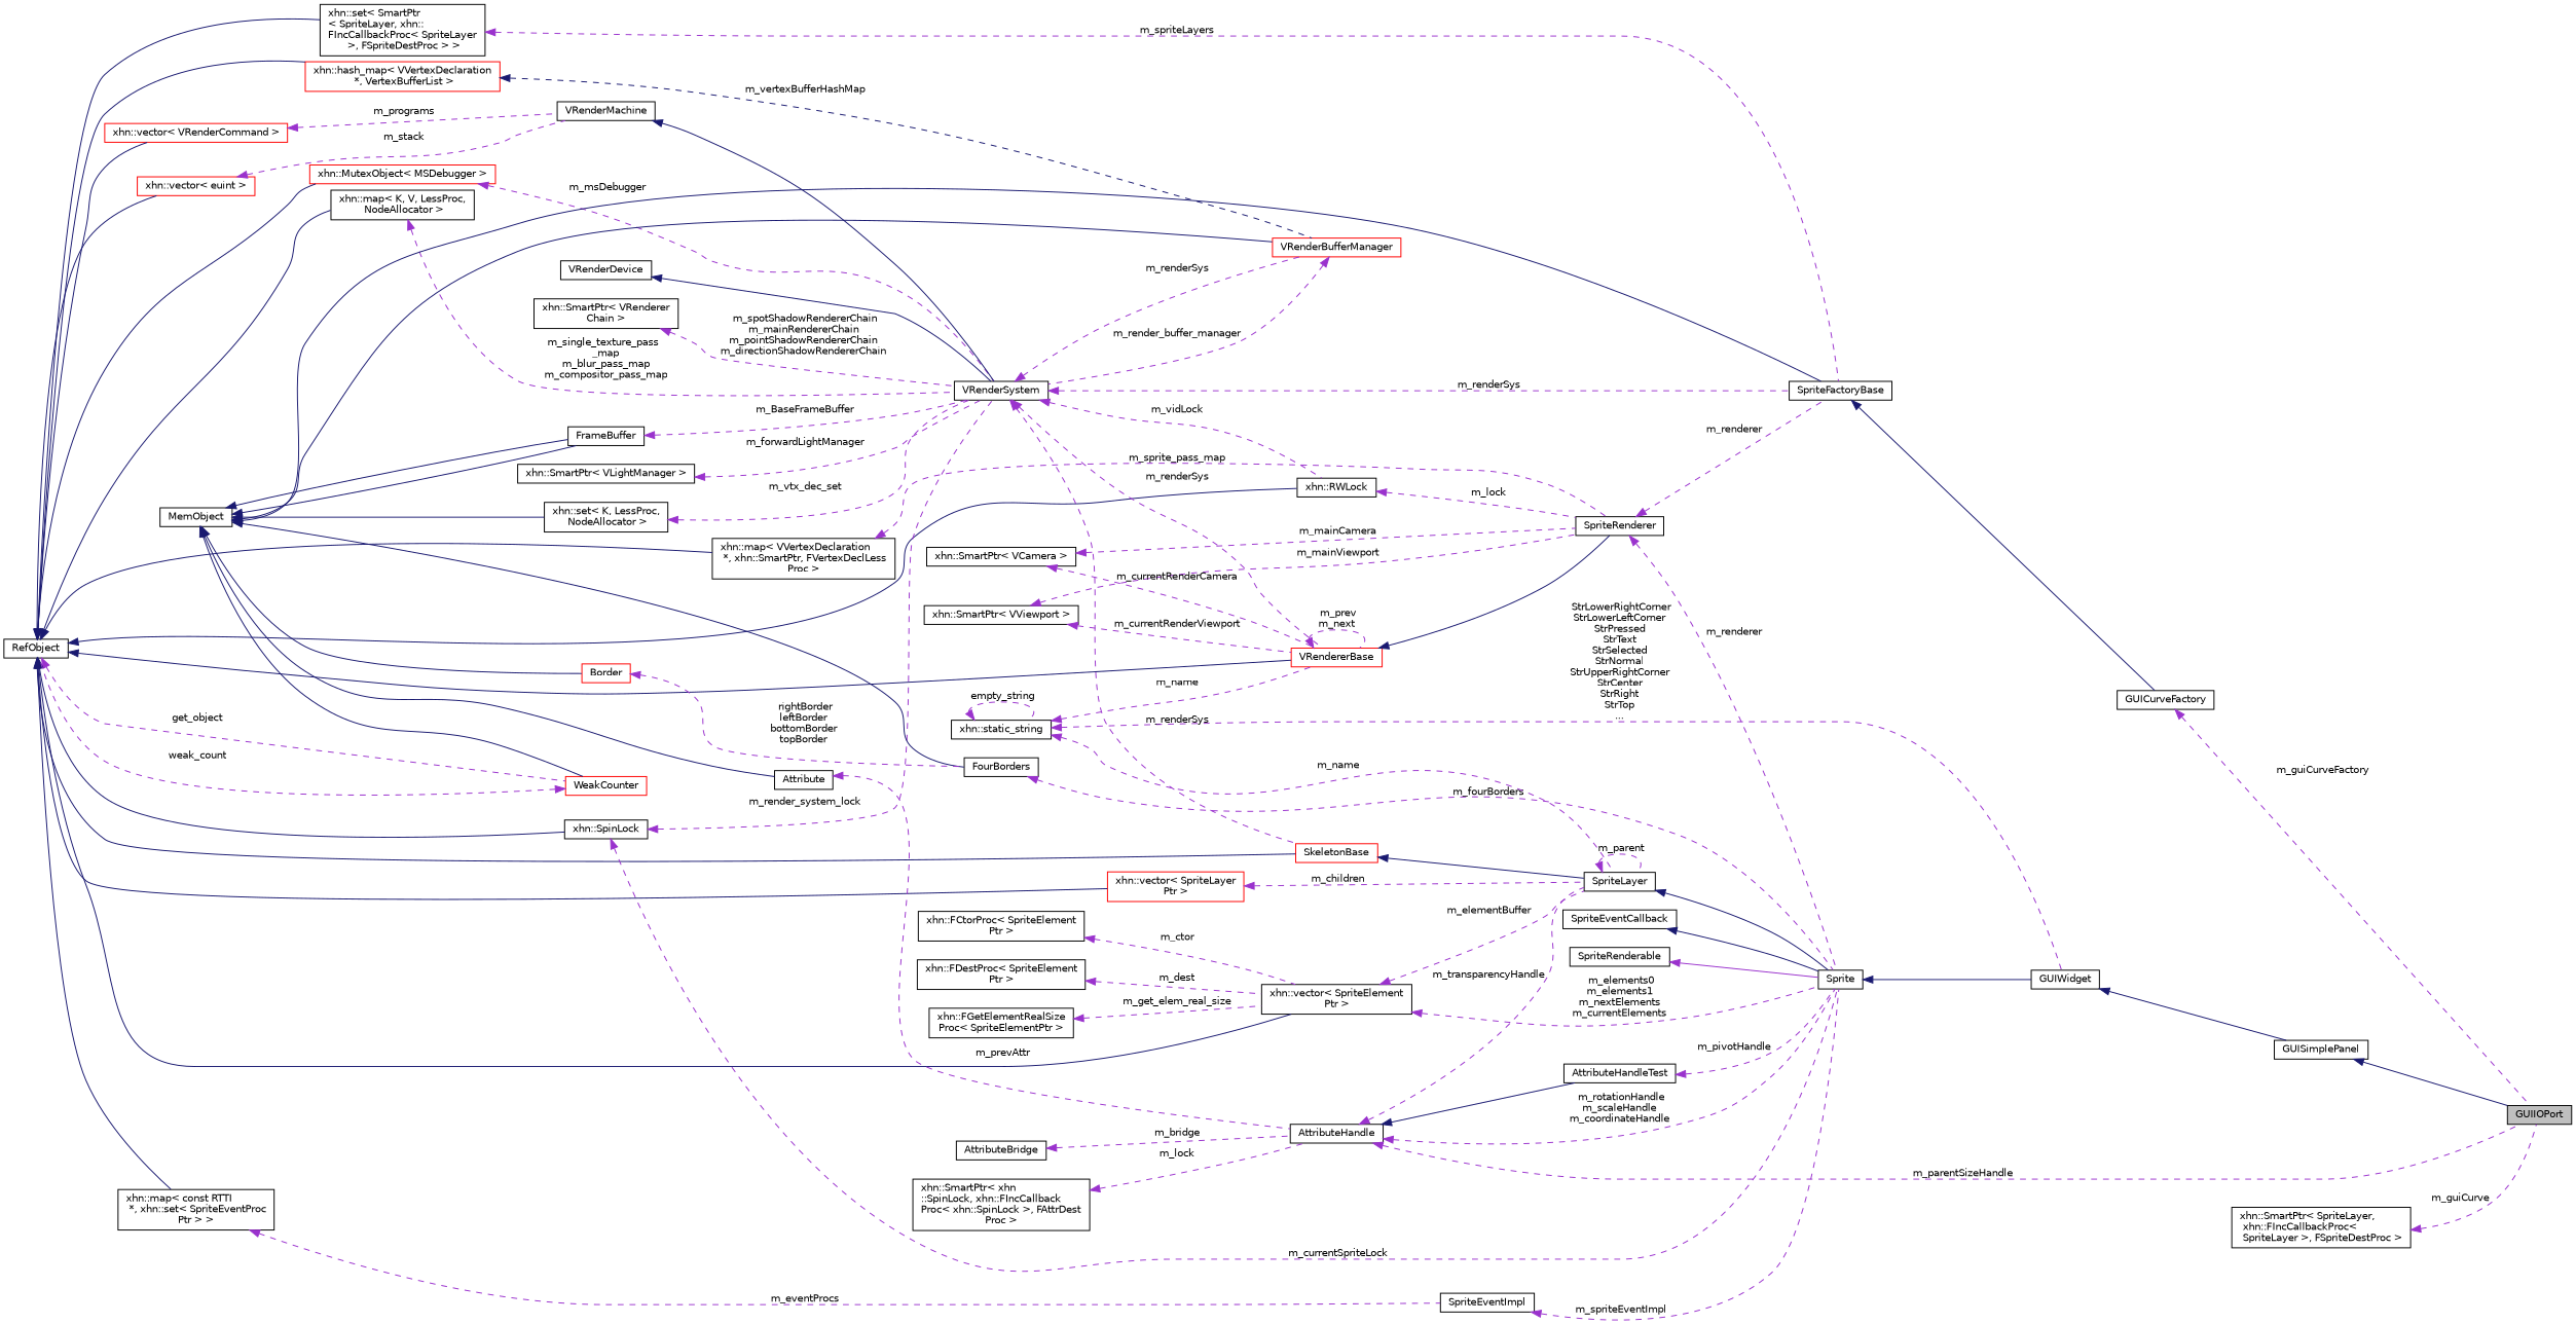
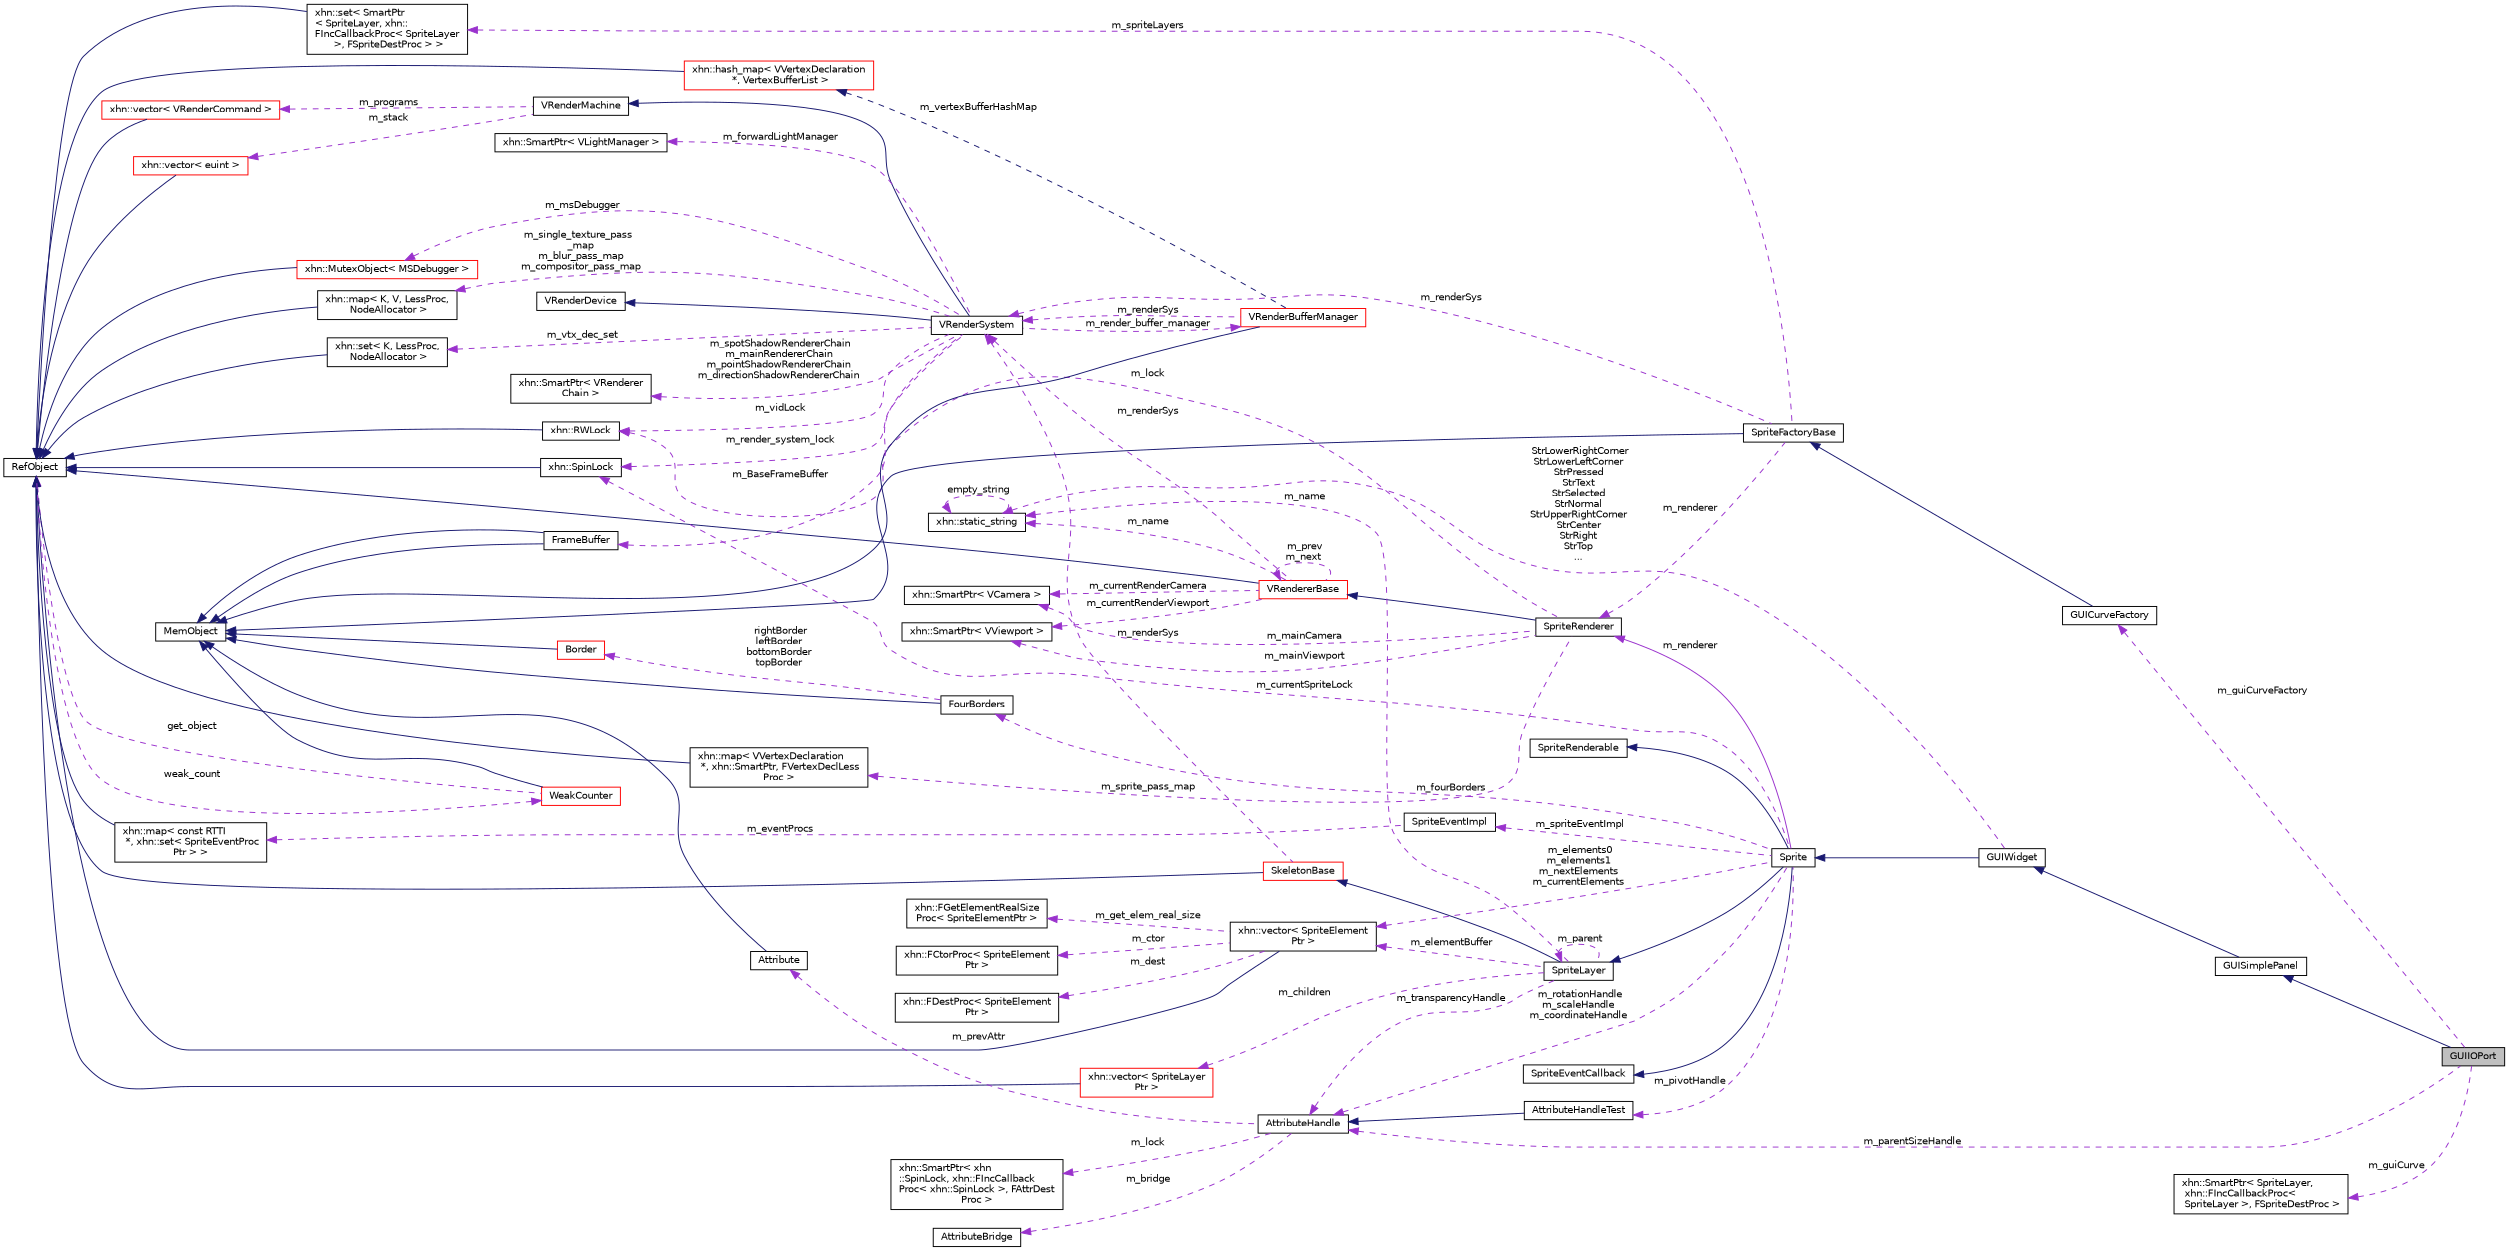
  digraph {
    fontname="DejaVu Sans"
    rankdir=LR
    node [color=black fillcolor=white fontname="DejaVu Sans" fontsize=10 shape=record style=filled]
    edge [color=darkorchid3 dir=back fontname="DejaVu Sans" fontsize=10 labelfontname=Helvetica labelfontsize=10 style=dashed]
    n1 [fillcolor=grey75 fontcolor=black height=0.2 label=GUIIOPort width=0.4]
    n2 [height=0.2 label=GUISimplePanel width=0.4]
    n3 [height=0.2 label=GUIWidget width=0.4]
    n4 [height=0.2 label=Sprite width=0.4]
    n5 [height=0.2 label=SpriteLayer width=0.4]
    n6 [color=red height=0.2 label=SkeletonBase width=0.4]
    n7 [height=0.2 label=RefObject width=0.4]
    n8 [color=red height=0.2 label=WeakCounter width=0.4]
    n9 [color=red height=0.2 label="xhn::vector\< VRenderCommand \>" width=0.4]
    n10 [color=red height=0.2 label="xhn::vector\< euint \>" width=0.4]
    n11 [height=0.2 label="xhn::RWLock" width=0.4]
    n12 [color=red height=0.2 label="xhn::hash_map\< VVertexDeclaration\l *, VertexBufferList \>" width=0.4]
    n13 [color=red height=0.2 label="xhn::MutexObject\< MSDebugger \>" width=0.4]
    n14 [height=0.2 label="xhn::map\< K, V, LessProc,\l NodeAllocator \>" width=0.4]
    n15 [height=0.2 label="xhn::set\< K, LessProc,\l NodeAllocator \>" width=0.4]
    n16 [height=0.2 label="xhn::SpinLock" width=0.4]
    n17 [height=0.2 label="xhn::vector\< SpriteElement\lPtr \>" width=0.4]
    n18 [color=red height=0.2 label="xhn::vector\< SpriteLayer\lPtr \>" width=0.4]
    n19 [height=0.2 label="xhn::map\< const RTTI\l *, xhn::set\< SpriteEventProc\lPtr \> \>" width=0.4]
    n20 [color=red height=0.2 label=VRendererBase width=0.4]
    n21 [height=0.2 label="xhn::map\< VVertexDeclaration\l *, xhn::SmartPtr, FVertexDeclLess\lProc \>" width=0.4]
    n22 [height=0.2 label="xhn::set\< SmartPtr\l\< SpriteLayer, xhn::\lFIncCallbackProc\< SpriteLayer\l \>, FSpriteDestProc \> \>" width=0.4]
    n23 [height=0.2 label=VRenderMachine width=0.4]
    n24 [height=0.2 label=VRenderSystem width=0.4]
    n25 [height=0.2 label=SpriteRenderer width=0.4]
    n26 [color=red height=0.2 label=VRenderBufferManager width=0.4]
    n27 [height=0.2 label=SpriteEventImpl width=0.4]
    n28 [height=0.2 label=SpriteFactoryBase width=0.4]
    n29 [height=0.2 label=MemObject width=0.4]
    n30 [height=0.2 label=FrameBuffer width=0.4]
    n31 [height=0.2 label=Attribute width=0.4]
    n32 [height=0.2 label=FourBorders width=0.4]
    n33 [color=red height=0.2 label=Border width=0.4]
    n34 [height=0.2 label=AttributeHandle width=0.4]
    n35 [height=0.2 label=GUICurveFactory width=0.4]
    n36 [height=0.2 label=VRenderDevice width=0.4]
    n37 [height=0.2 label="xhn::SmartPtr\< VRenderer\lChain \>" width=0.4]
    n38 [height=0.2 label="xhn::SmartPtr\< VLightManager \>" width=0.4]
    n39 [height=0.2 label="xhn::FGetElementRealSize\lProc\< SpriteElementPtr \>" width=0.4]
    n40 [height=0.2 label="xhn::FCtorProc\< SpriteElement\lPtr \>" width=0.4]
    n41 [height=0.2 label="xhn::FDestProc\< SpriteElement\lPtr \>" width=0.4]
    n42 [height=0.2 label=AttributeHandleTest width=0.4]
    n43 [height=0.2 label="xhn::SmartPtr\< xhn\l::SpinLock, xhn::FIncCallback\lProc\< xhn::SpinLock \>, FAttrDest\lProc \>" width=0.4]
    n44 [height=0.2 label=AttributeBridge width=0.4]
    n45 [height=0.2 label="xhn::static_string" width=0.4]
    n46 [height=0.2 label=SpriteEventCallback width=0.4]
    n47 [height=0.2 label=SpriteRenderable width=0.4]
    n48 [height=0.2 label="xhn::SmartPtr\< VViewport \>" width=0.4]
    n49 [height=0.2 label="xhn::SmartPtr\< VCamera \>" width=0.4]
    n50 [height=0.2 label="xhn::SmartPtr\< SpriteLayer,\l xhn::FIncCallbackProc\<\l SpriteLayer \>, FSpriteDestProc \>" width=0.4]
    n2 -> n1 [color=midnightblue style=solid]
    n3 -> n2 [color=midnightblue style=solid]
    n4 -> n3 [color=midnightblue style=solid]
    n5 -> n4 [color=midnightblue style=solid]
    n5 -> n5 [label=" m_parent"]
    n6 -> n5 [color=midnightblue style=solid]
    n7 -> n6 [color=midnightblue style=solid]
    n7 -> n8 [label=" get_object"]
    n7 -> n9 [color=midnightblue style=solid]
    n7 -> n10 [color=midnightblue style=solid]
    n7 -> n11 [color=midnightblue style=solid]
    n7 -> n12 [color=midnightblue style=solid]
    n7 -> n13 [color=midnightblue style=solid]
    n7 -> n14 [color=midnightblue style=solid]
-   n29 -> n15 [color=midnightblue style=solid]
+   n7 -> n15 [color=midnightblue style=solid]
    n7 -> n16 [color=midnightblue style=solid]
    n7 -> n17 [color=midnightblue style=solid]
    n7 -> n18 [color=midnightblue style=solid]
    n7 -> n19 [color=midnightblue style=solid]
    n7 -> n20 [color=midnightblue style=solid]
    n7 -> n21 [color=midnightblue style=solid]
    n7 -> n22 [color=midnightblue style=solid]
    n8 -> n7 [label=" weak_count"]
    n9 -> n23 [label=" m_programs"]
    n10 -> n23 [label=" m_stack"]
-   n24 -> n11 [label=" m_vidLock"]
+   n11 -> n24 [label=" m_vidLock"]
    n11 -> n25 [label=" m_lock"]
    n12 -> n26 [color=midnightblue label=" m_vertexBufferHashMap"]
    n13 -> n24 [label=" m_msDebugger"]
    n14 -> n24 [label=" m_single_texture_pass\l_map\nm_blur_pass_map\nm_compositor_pass_map"]
    n15 -> n24 [label=" m_vtx_dec_set"]
    n16 -> n4 [label=" m_currentSpriteLock"]
    n16 -> n24 [label=" m_render_system_lock"]
    n17 -> n4 [label=" m_elements0\nm_elements1\nm_nextElements\nm_currentElements"]
    n17 -> n5 [label=" m_elementBuffer"]
    n18 -> n5 [label=" m_children"]
    n19 -> n27 [label=" m_eventProcs"]
    n20 -> n20 [label=" m_prev\nm_next"]
    n20 -> n25 [color=midnightblue style=solid]
    n21 -> n25 [label=" m_sprite_pass_map"]
    n22 -> n28 [label=" m_spriteLayers"]
    n23 -> n24 [color=midnightblue style=solid]
    n24 -> n6 [label=" m_renderSys"]
    n24 -> n20 [label=" m_renderSys"]
    n24 -> n26 [label=" m_renderSys"]
    n24 -> n28 [label=" m_renderSys"]
-   n25 -> n4 [label=" m_renderer"]
+   n25 -> n4 [label=" m_renderer" style=solid]
    n25 -> n28 [label=" m_renderer"]
    n26 -> n24 [label=" m_render_buffer_manager"]
    n27 -> n4 [label=" m_spriteEventImpl"]
    n28 -> n35 [color=midnightblue style=solid]
    n29 -> n8 [color=midnightblue style=solid]
    n29 -> n26 [color=midnightblue style=solid]
    n29 -> n28 [color=midnightblue style=solid]
    n29 -> n30 [color=midnightblue style=solid]
    n29 -> n30 [color=midnightblue style=solid]
    n29 -> n31 [color=midnightblue style=solid]
    n29 -> n32 [color=midnightblue style=solid]
    n29 -> n33 [color=midnightblue style=solid]
    n30 -> n24 [label=" m_BaseFrameBuffer"]
    n31 -> n34 [label=" m_prevAttr"]
    n32 -> n4 [label=" m_fourBorders"]
    n33 -> n32 [label=" rightBorder\nleftBorder\nbottomBorder\ntopBorder"]
    n34 -> n1 [label=" m_parentSizeHandle"]
    n34 -> n4 [label=" m_rotationHandle\nm_scaleHandle\nm_coordinateHandle"]
    n34 -> n5 [label=" m_transparencyHandle"]
    n34 -> n42 [color=midnightblue style=solid]
    n35 -> n1 [label=" m_guiCurveFactory"]
    n36 -> n24 [color=midnightblue style=solid]
    n37 -> n24 [label=" m_spotShadowRendererChain\nm_mainRendererChain\nm_pointShadowRendererChain\nm_directionShadowRendererChain"]
    n38 -> n24 [label=" m_forwardLightManager"]
    n39 -> n17 [label=" m_get_elem_real_size"]
    n40 -> n17 [label=" m_ctor"]
    n41 -> n17 [label=" m_dest"]
    n42 -> n4 [label=" m_pivotHandle"]
    n43 -> n34 [label=" m_lock"]
    n44 -> n34 [label=" m_bridge"]
    n45 -> n3 [label=" StrLowerRightCorner\nStrLowerLeftCorner\nStrPressed\nStrText\nStrSelected\nStrNormal\nStrUpperRightCorner\nStrCenter\nStrRight\nStrTop\n..."]
    n45 -> n5 [label=" m_name"]
    n45 -> n20 [label=" m_name"]
    n45 -> n45 [label=" empty_string"]
    n46 -> n4 [color=midnightblue style=solid]
-   n47 -> n4 [style=solid]
+   n47 -> n4 [color=midnightblue style=solid]
    n48 -> n20 [label=" m_currentRenderViewport"]
    n48 -> n25 [label=" m_mainViewport"]
    n49 -> n20 [label=" m_currentRenderCamera"]
    n49 -> n25 [label=" m_mainCamera"]
    n50 -> n1 [label=" m_guiCurve"]
  }
